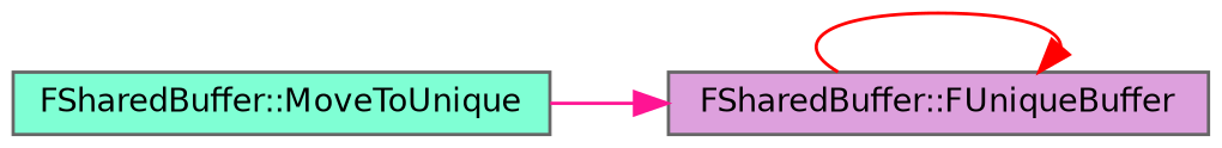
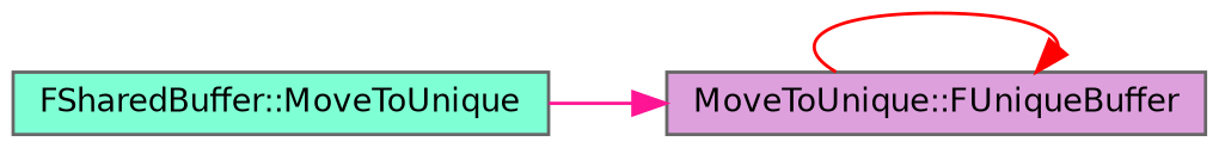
  digraph {
    rankdir=LR
    node [fontname=Helvetica fontsize=10 shape=box style=filled]
    edge [fontname=Helvetica fontsize=10 labelfontname=Helvetica labelfontsize=10 style=solid]
    n1 [color=gray40 fillcolor=aquamarine fontcolor=black height=0.2 label="FSharedBuffer::MoveToUnique" width=0.4]
-   n2 [color=grey40 fillcolor=plum height=0.2 label="FSharedBuffer::FUniqueBuffer" width=0.4]
+   n2 [color=grey40 fillcolor=plum height=0.2 label="MoveToUnique::FUniqueBuffer" width=0.4]
    n1 -> n2 [color=deeppink]
    n2 -> n2 [color=red]
  }
